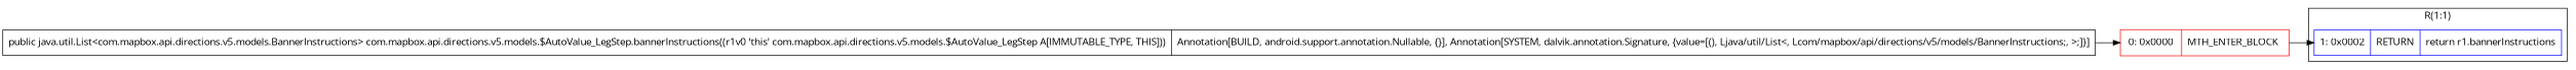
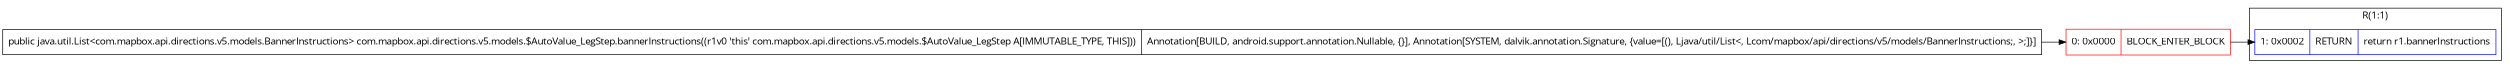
  digraph {
    rankdir=LR
    fontname="Open Sans"
    node [shape=record fontname="Open Sans"]
    edge [fontname="Open Sans"]
    n1 [color=blue label="{1\:\ 0x0002|RETURN\l|return r1.bannerInstructions\l}"]
-   n2 [color=red label="{0\:\ 0x0000|MTH_ENTER_BLOCK\l}"]
+   n2 [color=red label="{0\:\ 0x0000|BLOCK_ENTER_BLOCK\l}"]
    n3 [label="{public java.util.List\<com.mapbox.api.directions.v5.models.BannerInstructions\> com.mapbox.api.directions.v5.models.$AutoValue_LegStep.bannerInstructions((r1v0 'this' com.mapbox.api.directions.v5.models.$AutoValue_LegStep A[IMMUTABLE_TYPE, THIS]))  | Annotation[BUILD, android.support.annotation.Nullable, \{\}], Annotation[SYSTEM, dalvik.annotation.Signature, \{value=[(), Ljava\/util\/List\<, Lcom\/mapbox\/api\/directions\/v5\/models\/BannerInstructions;, \>;]\}]\l}"]
    subgraph cluster_1 {
      label="R(1:1)"
      n1
    }
    n2 -> n1
    n3 -> n2
  }
